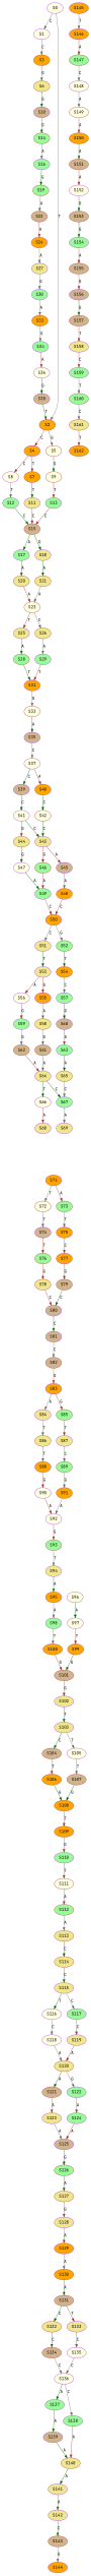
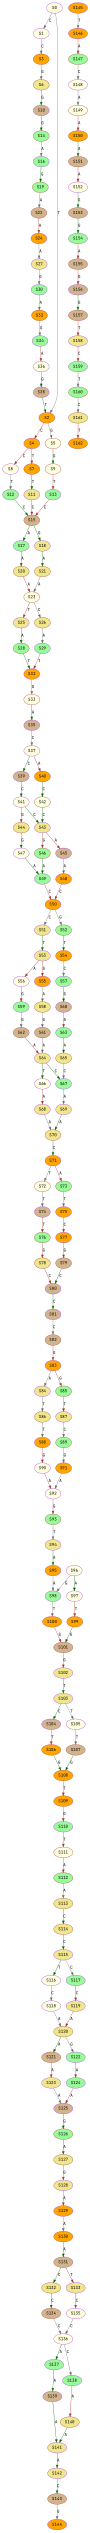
  strict digraph {
    fontname="JetBrains Mono"
    node [color=purple fillcolor=khaki fontname="JetBrains Mono" style=filled]
    edge [color=brown fontname="JetBrains Mono"]
    S0 [fillcolor=lightyellow]
    S1 [fillcolor=lightyellow]
    S2 [color=brown fillcolor=orange]
    S3 [color=brown fillcolor=orange]
    S4 [fillcolor=orange]
    S5 [color=brown fillcolor=lightyellow]
    S6 [color=brown]
    S7 [color=brown fillcolor=orange]
    S8 [fillcolor=lightyellow]
    S9 [color=brown fillcolor=lightyellow]
    S10 [fillcolor=tan]
    S11
    S12 [fillcolor=palegreen]
    S13 [fillcolor=palegreen]
    S14 [color=brown fillcolor=palegreen]
    S15 [color=brown fillcolor=tan]
    S16 [fillcolor=palegreen]
    S17 [fillcolor=palegreen]
    S18
    S19 [color=brown fillcolor=palegreen]
    S20 [color=brown]
    S21 [color=brown]
    S22 [color=brown fillcolor=tan]
    S23 [color=brown fillcolor=lightyellow]
    S24 [fillcolor=orange]
    S25
    S26 [color=brown]
    S27
    S28 [color=brown fillcolor=palegreen]
    S29 [fillcolor=palegreen]
    S30 [fillcolor=palegreen]
    S31 [fillcolor=orange]
    S32 [color=brown fillcolor=orange]
    S33 [color=brown fillcolor=lightyellow]
    S34 [fillcolor=palegreen]
    S35 [fillcolor=tan]
    S36 [fillcolor=lightyellow]
    S37 [fillcolor=lightyellow]
    S38 [fillcolor=tan]
    S39 [fillcolor=tan]
    S40 [color=brown fillcolor=orange]
    S41 [fillcolor=lightyellow]
    S42 [color=brown fillcolor=lightyellow]
    S43
    S44 [color=brown]
    S45 [fillcolor=tan]
    S46 [color=brown fillcolor=palegreen]
    S47 [fillcolor=lightyellow]
    S48 [fillcolor=orange]
    S49 [fillcolor=palegreen]
    S50 [fillcolor=orange]
    S51
    S52 [color=brown fillcolor=palegreen]
    S53
    S54 [color=brown fillcolor=orange]
    S55 [fillcolor=orange]
    S56 [fillcolor=lightyellow]
    S57 [fillcolor=palegreen]
    S58 [color=brown]
    S59 [fillcolor=palegreen]
    S60 [fillcolor=tan]
    S61 [color=brown fillcolor=tan]
    S62 [color=brown fillcolor=tan]
    S63 [fillcolor=palegreen]
    S64
    S65 [color=brown]
    S66 [fillcolor=lightyellow]
    S67 [fillcolor=palegreen]
    S68
    S69
+   S70 [color=brown]
    S71 [fillcolor=orange]
    S72 [color=brown fillcolor=lightyellow]
    S73 [color=brown fillcolor=palegreen]
    S74 [fillcolor=tan]
    S75 [fillcolor=orange]
    S76 [color=brown fillcolor=palegreen]
    S77 [fillcolor=orange]
    S78 [color=brown]
    S79 [color=brown fillcolor=tan]
    S80 [fillcolor=tan]
    S81 [fillcolor=tan]
    S82 [color=brown fillcolor=tan]
    S83 [fillcolor=orange]
    S84
    S85 [color=brown fillcolor=palegreen]
    S86 [color=brown]
    S87
    S88 [fillcolor=orange]
    S89 [color=brown fillcolor=palegreen]
    S90 [fillcolor=lightyellow]
    S91 [color=brown fillcolor=orange]
    S92 [fillcolor=lightyellow]
    S93 [color=brown fillcolor=palegreen]
    S94
    S95 [fillcolor=orange]
    S98 [fillcolor=palegreen]
    S96 [fillcolor=lightyellow]
    S97 [fillcolor=lightyellow]
    S99 [color=brown fillcolor=orange]
    S100 [color=brown fillcolor=orange]
    S101 [color=brown fillcolor=tan]
    S102
    S103
-   S104 [color=brown fillcolor=tan]
+   S104 [fillcolor=tan]
    S105 [fillcolor=lightyellow]
    S106 [color=brown fillcolor=orange]
    S107 [color=brown fillcolor=tan]
    S108 [color=brown fillcolor=orange]
    S109 [color=brown fillcolor=orange]
    S110 [fillcolor=palegreen]
    S111 [color=brown fillcolor=lightyellow]
    S112 [color=brown fillcolor=palegreen]
    S113 [color=brown]
    S114 [color=brown]
    S115
    S116 [fillcolor=lightyellow]
    S117 [fillcolor=palegreen]
    S118 [fillcolor=lightyellow]
    S119
    S120 [color=brown]
    S121 [color=brown fillcolor=tan]
    S122 [fillcolor=palegreen]
    S123
    S124 [fillcolor=palegreen]
    S125 [fillcolor=tan]
    S126 [color=brown fillcolor=palegreen]
    S127 [color=brown]
    S128
    S129 [fillcolor=orange]
    S130 [color=brown fillcolor=orange]
    S131 [color=brown fillcolor=tan]
    S132 [color=brown]
    S133
    S134 [color=brown fillcolor=tan]
    S135 [fillcolor=lightyellow]
    S136 [fillcolor=lightyellow]
    S137 [fillcolor=palegreen]
    S138 [fillcolor=palegreen]
    S139 [fillcolor=tan]
    S140 [color=brown]
    S141
    S142
    S143 [color=brown fillcolor=tan]
    S144 [fillcolor=orange]
    S145 [fillcolor=orange]
    S146 [fillcolor=orange]
    S147 [color=brown fillcolor=palegreen]
    S148 [fillcolor=lightyellow]
    S149 [color=brown fillcolor=lightyellow]
    S150 [color=brown fillcolor=orange]
    S151 [color=brown fillcolor=tan]
    S152 [fillcolor=lightyellow]
    S153 [color=brown fillcolor=tan]
    S154 [fillcolor=palegreen]
    S155 [color=brown fillcolor=tan]
    S156 [fillcolor=tan]
    S157 [color=brown fillcolor=tan]
    S158
    S159 [fillcolor=palegreen]
    S160 [color=brown fillcolor=palegreen]
    S161 [color=brown]
    S162 [color=brown fillcolor=orange]
    S0 -> S1 [color=gray40 label=C]
    S0 -> S2 [color=gray40 label=T]
    S1 -> S3 [color=gray40 label=C]
    S2 -> S4 [label=C]
    S2 -> S5 [color=gray40 label=G]
    S3 -> S6 [color=gray40 label=G]
    S4 -> S7 [label=T]
    S4 -> S8 [label=C]
    S5 -> S9 [color=darkgreen label=G]
    S6 -> S10 [color=darkgreen label=G]
    S7 -> S11 [color=darkgreen label=T]
    S8 -> S12 [color=gray40 label=T]
    S9 -> S13 [label=T]
    S10 -> S14 [color=darkgreen label=G]
    S11 -> S15 [label=C]
    S12 -> S15 [color=darkgreen label=C]
    S13 -> S15 [label=C]
    S14 -> S16 [color=gray40 label=A]
    S15 -> S17 [color=darkgreen label=A]
    S15 -> S18 [color=darkgreen label=G]
    S16 -> S19 [color=darkgreen label=G]
    S17 -> S20 [color=darkgreen label=A]
    S18 -> S21 [color=darkgreen label=A]
    S19 -> S22 [color=gray40 label=A]
    S20 -> S23 [label=A]
    S21 -> S23 [color=gray40 label=A]
    S22 -> S24 [label=A]
    S23 -> S25 [label=T]
    S23 -> S26 [color=gray40 label=C]
    S24 -> S27 [color=gray40 label=A]
    S25 -> S28 [color=darkgreen label=A]
    S26 -> S29 [color=gray40 label=A]
    S27 -> S30 [color=gray40 label=G]
    S28 -> S31 [color=darkgreen label=T]
    S29 -> S31 [label=T]
    S30 -> S32 [color=gray40 label=A]
    S31 -> S33 [color=gray40 label=G]
    S32 -> S34 [color=gray40 label=G]
    S33 -> S35 [color=darkgreen label=A]
    S34 -> S36 [label=A]
    S35 -> S37 [color=gray40 label=C]
    S36 -> S38 [color=darkgreen label=G]
    S37 -> S39 [color=darkgreen label=C]
    S37 -> S40 [label=A]
    S38 -> S2 [color=darkgreen label=T]
    S39 -> S41 [color=darkgreen label=C]
    S40 -> S42 [color=darkgreen label=C]
    S41 -> S43 [color=darkgreen label=C]
    S41 -> S44 [label=G]
    S42 -> S43 [color=darkgreen label=C]
    S43 -> S45 [label=A]
    S43 -> S46 [label=G]
    S44 -> S47 [color=darkgreen label=G]
    S45 -> S48 [color=gray40 label=A]
-   S46 -> S49 [label=A]
+   S46 -> S49 [color=darkgreen label=A]
    S47 -> S49 [color=darkgreen label=A]
    S48 -> S50 [label=C]
    S49 -> S50 [label=C]
    S50 -> S51 [color=gray40 label=C]
    S50 -> S52 [color=gray40 label=G]
    S51 -> S53 [color=darkgreen label=T]
    S52 -> S54 [color=darkgreen label=T]
    S53 -> S55 [label=G]
    S53 -> S56 [label=A]
    S54 -> S57 [color=gray40 label=C]
    S55 -> S58 [color=gray40 label=A]
    S56 -> S59 [label=G]
    S57 -> S60 [color=darkgreen label=G]
    S58 -> S61 [color=gray40 label=G]
    S59 -> S62 [color=gray40 label=G]
    S60 -> S63 [label=A]
    S61 -> S64 [color=gray40 label=A]
    S62 -> S64 [label=A]
    S63 -> S65 [color=darkgreen label=A]
    S64 -> S66 [color=darkgreen label=T]
    S64 -> S67 [color=darkgreen label=C]
    S65 -> S67 [color=gray40 label=C]
    S66 -> S68 [label=A]
    S67 -> S69 [color=gray40 label=A]
+   S68 -> S70 [color=gray40 label=A]
+   S69 -> S70 [color=darkgreen label=A]
+   S70 -> S71 [color=darkgreen label=C]
    S71 -> S72 [color=gray40 label=T]
    S71 -> S73 [label=A]
    S72 -> S74 [color=gray40 label=T]
    S73 -> S75 [color=gray40 label=T]
    S74 -> S76 [label=T]
    S75 -> S77 [label=C]
    S76 -> S78 [label=G]
    S77 -> S79 [label=G]
    S78 -> S80 [label=C]
    S79 -> S80 [color=darkgreen label=C]
    S80 -> S81 [color=darkgreen label=C]
    S81 -> S82 [color=gray40 label=C]
    S82 -> S83 [label=G]
    S83 -> S84 [color=gray40 label=A]
    S83 -> S85 [label=G]
    S84 -> S86 [color=gray40 label=T]
    S85 -> S87 [label=T]
    S86 -> S88 [color=gray40 label=T]
    S87 -> S89 [color=gray40 label=C]
    S88 -> S90 [label=G]
    S89 -> S91 [color=gray40 label=G]
    S90 -> S92 [label=A]
    S91 -> S92 [color=gray40 label=A]
    S92 -> S93 [label=G]
    S93 -> S94 [color=gray40 label=T]
    S94 -> S95 [color=darkgreen label=A]
    S95 -> S98 [color=gray40 label=A]
    S98 -> S100 [color=gray40 label=T]
+   S96 -> S98 [color=gray40 label=G]
    S96 -> S97 [color=darkgreen label=A]
    S97 -> S99 [label=T]
    S99 -> S101 [color=darkgreen label=G]
    S100 -> S101 [label=G]
    S101 -> S102 [label=G]
    S102 -> S103 [color=darkgreen label=T]
    S103 -> S104 [color=darkgreen label=C]
    S103 -> S105 [color=gray40 label=T]
    S104 -> S106 [label=T]
    S105 -> S107 [color=gray40 label=T]
    S106 -> S108 [color=darkgreen label=G]
    S107 -> S108 [color=darkgreen label=G]
    S108 -> S109 [label=T]
    S109 -> S110 [label=G]
    S110 -> S111 [label=T]
    S111 -> S112 [label=A]
    S112 -> S113 [color=gray40 label=A]
    S113 -> S114 [color=darkgreen label=C]
    S114 -> S115 [color=darkgreen label=C]
    S115 -> S116 [color=darkgreen label=T]
    S115 -> S117 [color=gray40 label=C]
    S116 -> S118 [color=gray40 label=C]
    S117 -> S119 [label=C]
    S118 -> S120 [color=gray40 label=A]
    S119 -> S120 [label=A]
    S120 -> S121 [color=darkgreen label=A]
    S120 -> S122 [color=gray40 label=G]
    S121 -> S123 [label=A]
    S122 -> S124 [label=A]
    S123 -> S125 [color=gray40 label=A]
    S124 -> S125 [label=A]
    S125 -> S126 [color=darkgreen label=G]
    S126 -> S127 [color=darkgreen label=A]
    S127 -> S128 [label=G]
    S128 -> S129 [label=A]
    S129 -> S130 [color=gray40 label=A]
    S130 -> S131 [color=darkgreen label=A]
    S131 -> S132 [color=darkgreen label=C]
    S131 -> S133 [label=T]
    S132 -> S134 [color=darkgreen label=C]
    S133 -> S135 [label=C]
    S134 -> S136 [color=gray40 label=C]
    S135 -> S136 [color=gray40 label=C]
    S136 -> S137 [color=darkgreen label=A]
    S136 -> S138 [color=gray40 label=C]
    S137 -> S139 [color=darkgreen label=A]
    S138 -> S140 [label=A]
-   S139 -> S140 [color=darkgreen label=A]
+   S139 -> S141 [color=darkgreen label=A]
    S140 -> S141 [color=darkgreen label=A]
    S141 -> S142 [color=darkgreen label=A]
    S142 -> S143 [color=darkgreen label=C]
    S143 -> S144 [color=gray40 label=G]
    S145 -> S146 [color=gray40 label=T]
    S146 -> S147 [label=A]
    S147 -> S148 [color=gray40 label=C]
    S148 -> S149 [color=gray40 label=A]
    S149 -> S150 [label=A]
    S150 -> S151 [color=darkgreen label=A]
    S151 -> S152 [label=A]
    S152 -> S153 [color=darkgreen label=G]
    S153 -> S154 [color=darkgreen label=G]
    S154 -> S155 [label=A]
    S155 -> S156 [label=G]
    S156 -> S157 [color=darkgreen label=G]
    S157 -> S158 [label=T]
    S158 -> S159 [label=C]
    S159 -> S160 [color=gray40 label=T]
    S160 -> S161 [color=gray40 label=C]
    S161 -> S162 [label=T]
  }
